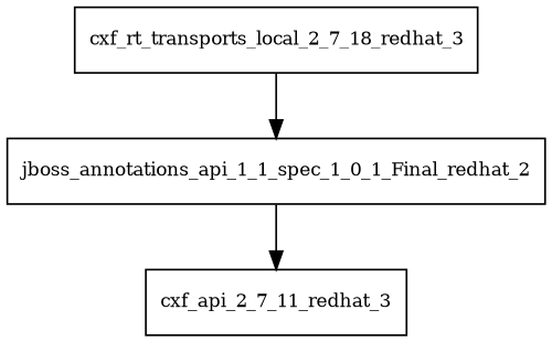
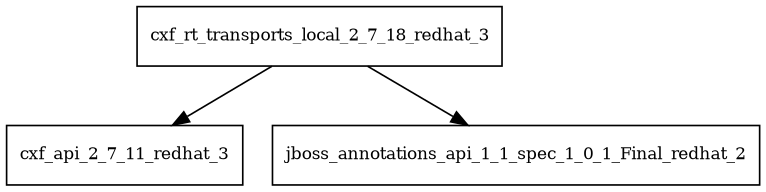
  digraph {
    node [fontsize=10.0 shape=box]
    n1 [label=cxf_rt_transports_local_2_7_18_redhat_3]
    cxf_api_2_7_11_redhat_3
    jboss_annotations_api_1_1_spec_1_0_1_Final_redhat_2
-   jboss_annotations_api_1_1_spec_1_0_1_Final_redhat_2 -> cxf_api_2_7_11_redhat_3
+   n1 -> cxf_api_2_7_11_redhat_3
    n1 -> jboss_annotations_api_1_1_spec_1_0_1_Final_redhat_2
  }
